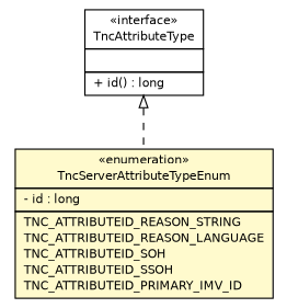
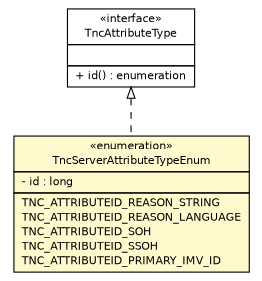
  digraph {
    nodesep=0.25
    ranksep=0.5
    node [fontcolor=black fontname=Helvetica fontsize=10.0 shape=plaintext]
    n1 [label=<<table title="de.hsbremen.tc.tnc.attribute.TncServerAttributeTypeEnum" border="0" cellborder="1" cellspacing="0" cellpadding="2" port="p" bgcolor="lemonChiffon" href="./TncServerAttributeTypeEnum.html"> 		<tr><td><table border="0" cellspacing="0" cellpadding="1"> <tr><td align="center" balign="center"> &#171;enumeration&#187; </td></tr> <tr><td align="center" balign="center"> TncServerAttributeTypeEnum </td></tr> 		</table></td></tr> 		<tr><td><table border="0" cellspacing="0" cellpadding="1"> <tr><td align="left" balign="left"> - id : long </td></tr> 		</table></td></tr> 		<tr><td><table border="0" cellspacing="0" cellpadding="1"> <tr><td align="left" balign="left"> TNC_ATTRIBUTEID_REASON_STRING </td></tr> <tr><td align="left" balign="left"> TNC_ATTRIBUTEID_REASON_LANGUAGE </td></tr> <tr><td align="left" balign="left"> TNC_ATTRIBUTEID_SOH </td></tr> <tr><td align="left" balign="left"> TNC_ATTRIBUTEID_SSOH </td></tr> <tr><td align="left" balign="left"> TNC_ATTRIBUTEID_PRIMARY_IMV_ID </td></tr> 		</table></td></tr> 		</table>>]
-   n2 [label=<<table title="de.hsbremen.tc.tnc.attribute.TncAttributeType" border="0" cellborder="1" cellspacing="0" cellpadding="2" port="p" href="./TncAttributeType.html"> 		<tr><td><table border="0" cellspacing="0" cellpadding="1"> <tr><td align="center" balign="center"> &#171;interface&#187; </td></tr> <tr><td align="center" balign="center"> TncAttributeType </td></tr> 		</table></td></tr> 		<tr><td><table border="0" cellspacing="0" cellpadding="1"> <tr><td align="left" balign="left">  </td></tr> 		</table></td></tr> 		<tr><td><table border="0" cellspacing="0" cellpadding="1"> <tr><td align="left" balign="left"> + id() : long </td></tr> 		</table></td></tr> 		</table>>]
+   n2 [label=<<table title="de.hsbremen.tc.tnc.attribute.TncAttributeType" border="0" cellborder="1" cellspacing="0" cellpadding="2" port="p" href="./TncAttributeType.html"> 		<tr><td><table border="0" cellspacing="0" cellpadding="1"> <tr><td align="center" balign="center"> &#171;interface&#187; </td></tr> <tr><td align="center" balign="center"> TncAttributeType </td></tr> 		</table></td></tr> 		<tr><td><table border="0" cellspacing="0" cellpadding="1"> <tr><td align="left" balign="left">  </td></tr> 		</table></td></tr> 		<tr><td><table border="0" cellspacing="0" cellpadding="1"> <tr><td align="left" balign="left"> + id() : enumeration </td></tr> 		</table></td></tr> 		</table>>]
    n2 -> n1 [arrowtail=empty dir=back fontname=Helvetica fontsize=10 headport=p labelfontname=Helvetica labelfontsize=10 style=dashed tailport=p]
  }
